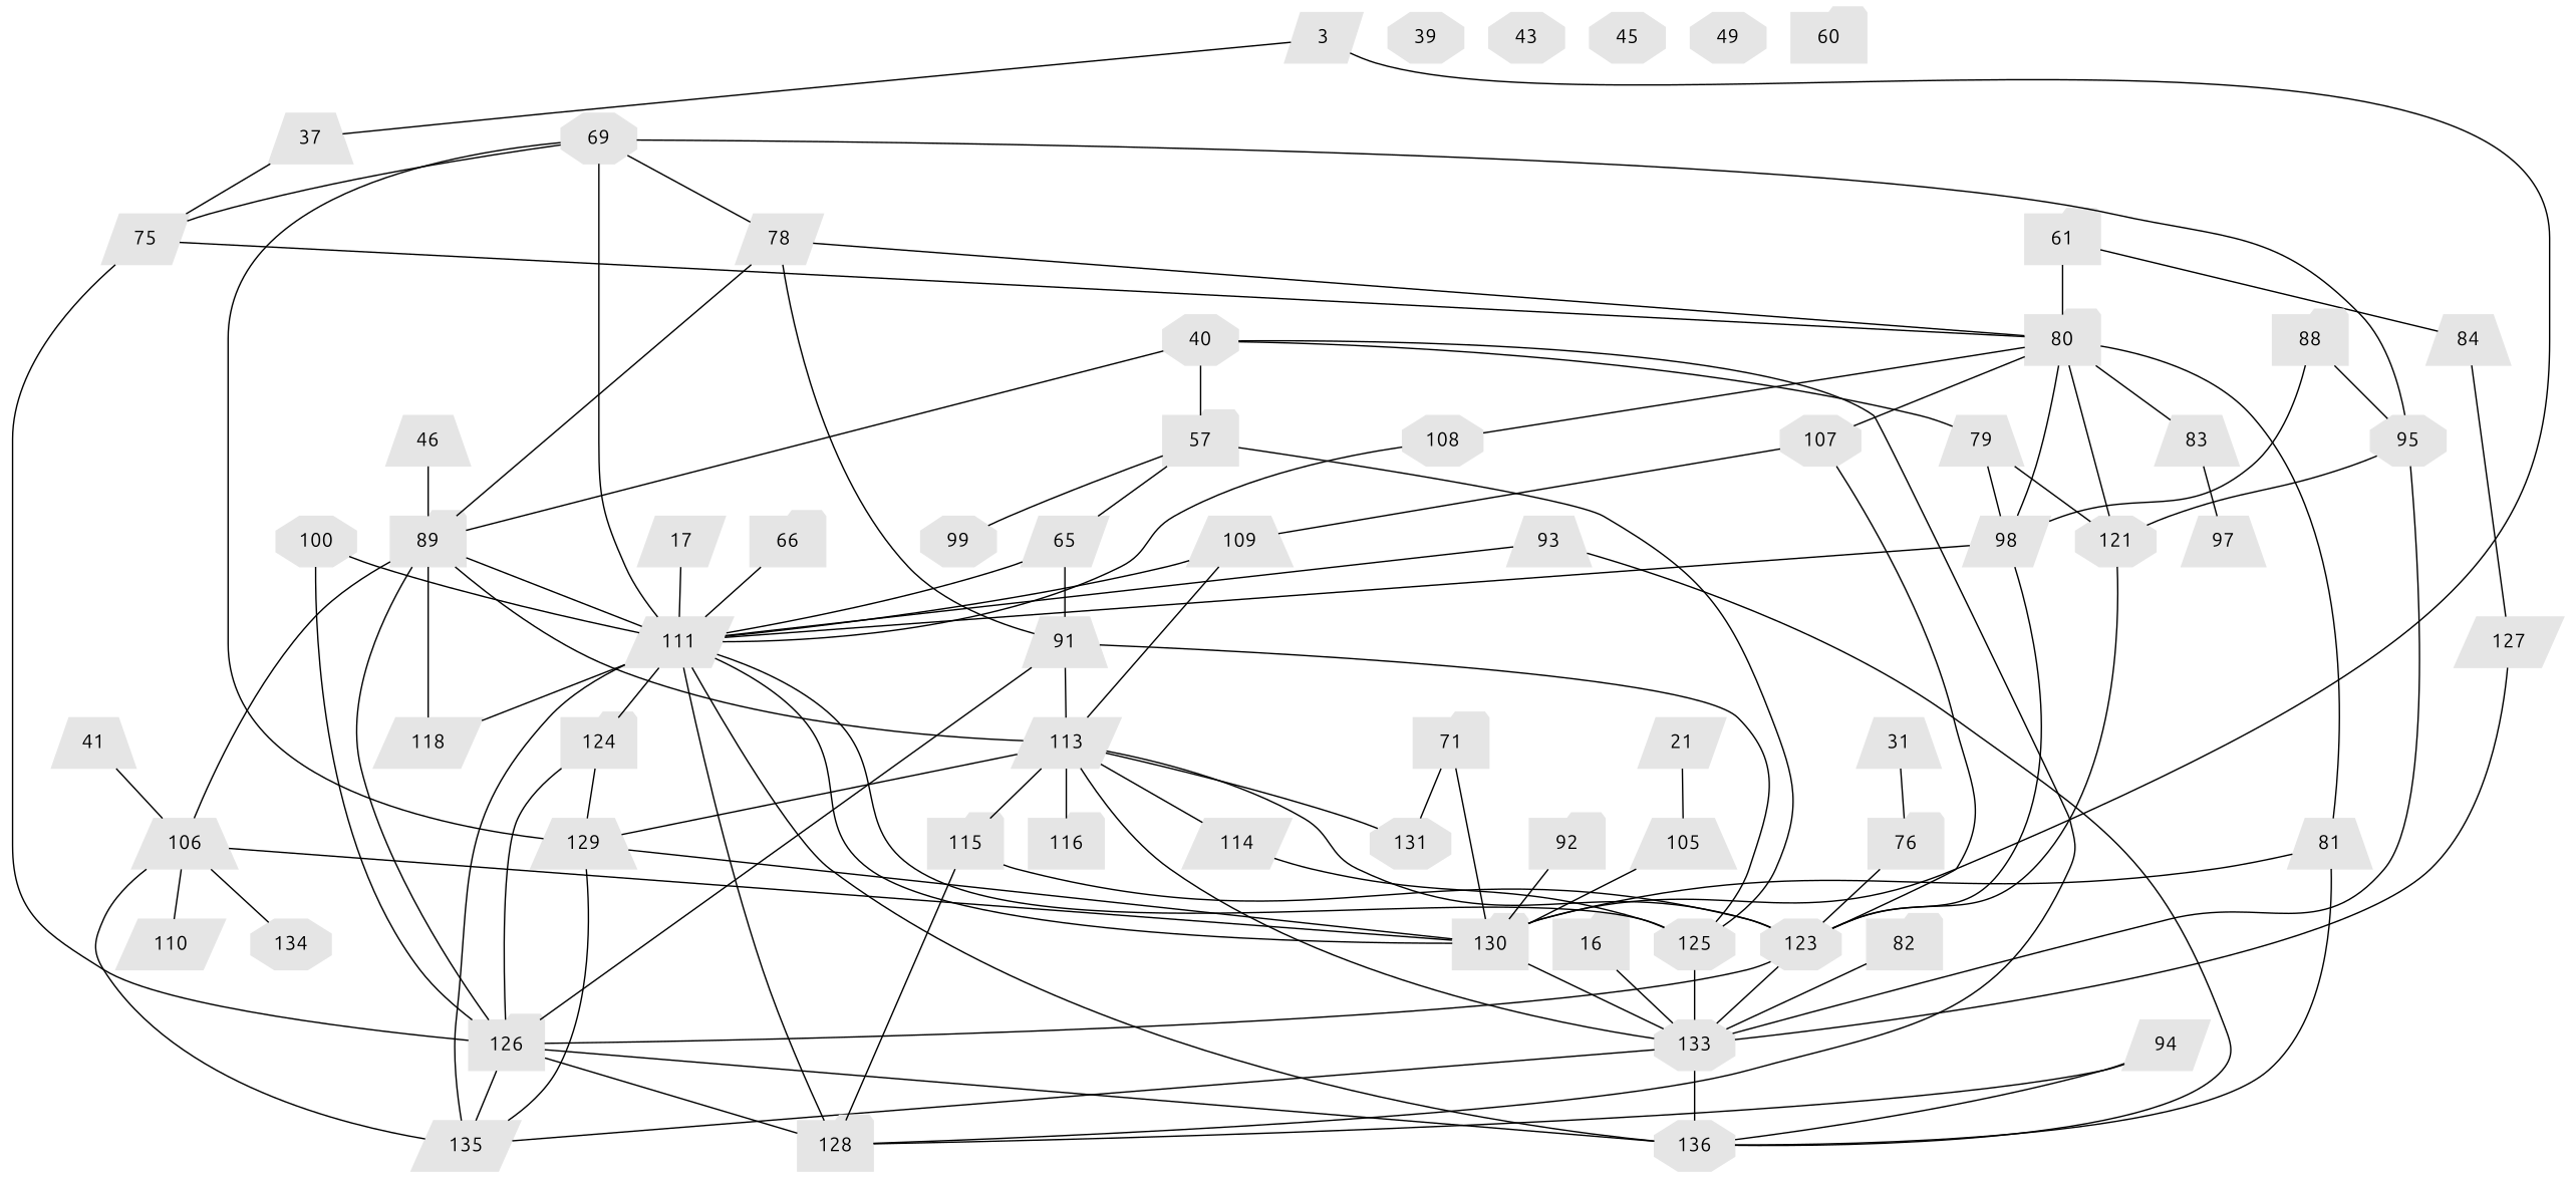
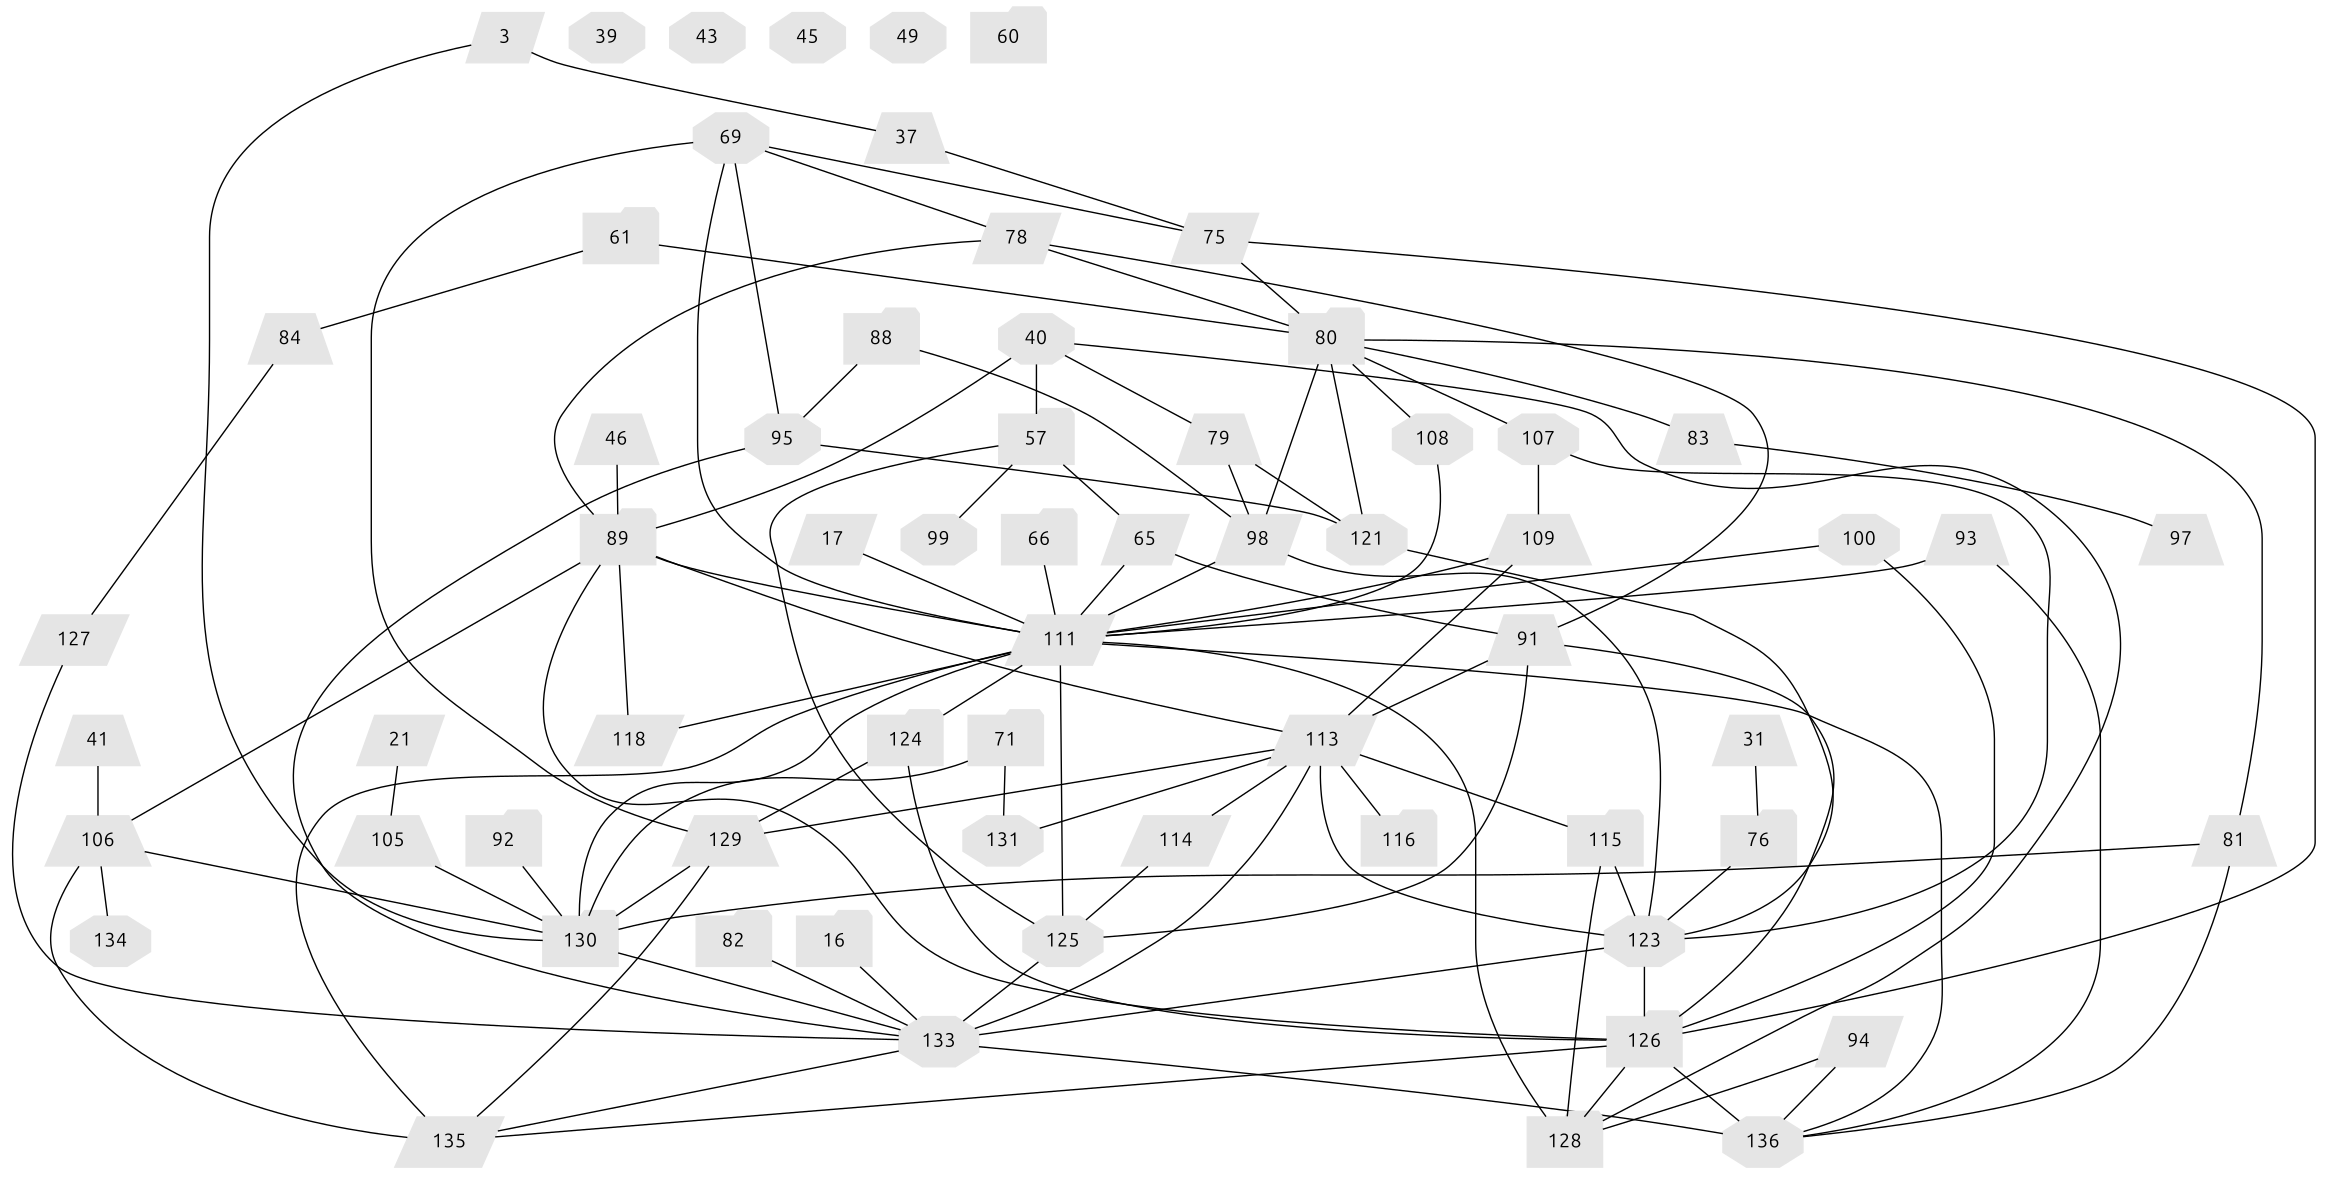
  graph {
    fontname=Ubuntu
    node [color=gray90 fontname=Ubuntu shape=folder style=filled]
    edge [fontname=Ubuntu]
    3 [shape=parallelogram]
    37 [shape=trapezium]
    130 [super="+120"]
    75 [shape=parallelogram]
    133 [shape=octagon super="+132+122"]
    136 [shape=octagon super="+14+112+59"]
    135 [shape=parallelogram super="+102+119"]
    16
    111 [shape=parallelogram super="+55+56+74"]
    128 [super="+86"]
    125 [shape=octagon super="+26"]
    118 [shape=parallelogram super="+42"]
    124
    17 [shape=parallelogram]
    21 [shape=parallelogram]
    105 [shape=trapezium]
    31 [shape=trapezium]
    76
    123 [shape=octagon super="+101"]
    80 [super="+44"]
    126 [super="+52+9+103"]
    39 [shape=octagon]
    40 [shape=octagon super="+23+30+33"]
    57
    79 [shape=trapezium]
    89 [super="+12+50"]
    65 [shape=parallelogram]
    99 [shape=octagon]
    98 [shape=parallelogram super="+7"]
    121 [shape=octagon super="+32"]
    106 [shape=trapezium super="+24"]
    113 [shape=parallelogram super="+104+58+87"]
-   110 [shape=parallelogram]
    134 [shape=octagon]
    41 [shape=trapezium]
    43 [shape=octagon]
    45 [shape=octagon]
    46 [shape=trapezium]
    49 [shape=octagon]
    91 [shape=trapezium]
    60
    61 [super="+54"]
    84 [shape=trapezium super="+19+77"]
    81 [shape=trapezium]
    83 [shape=trapezium]
    107 [shape=octagon super="+96"]
    108 [shape=octagon]
    127 [shape=parallelogram super="+62"]
    66
    69 [shape=octagon super="+64"]
    78 [shape=parallelogram super="+63"]
    95 [shape=octagon]
    129 [shape=trapezium super="+1+67"]
    71
    131 [shape=octagon]
    97 [shape=trapezium]
    109 [shape=trapezium super="+2"]
    82
    88
    114 [shape=parallelogram super="+51"]
    115 [super="+68"]
    116
    92
    93 [shape=trapezium]
    94 [shape=parallelogram]
    100 [shape=octagon]
    3 -- 37
    3 -- 130
    37 -- 75
    130 -- 133 [weight=4]
    75 -- 80
    75 -- 126
    133 -- 136 [weight=3]
    133 -- 135
    16 -- 133
    111 -- 130
    111 -- 136
    111 -- 135 [weight=2]
    111 -- 128 [weight=2]
    111 -- 125
    111 -- 118
    111 -- 124
    125 -- 133 [weight=2]
    124 -- 126
    124 -- 129
    17 -- 111
    21 -- 105
    105 -- 130
    31 -- 76
    76 -- 123
    123 -- 133 [weight=3]
    123 -- 126 [weight=2]
    80 -- 98
    80 -- 121
    80 -- 81
    80 -- 83
    80 -- 107
    80 -- 108
    126 -- 136
    126 -- 135 [weight=2]
    126 -- 128
    40 -- 128
    40 -- 57 [weight=2]
    40 -- 79
    40 -- 89
    57 -- 125
    57 -- 65
    57 -- 99
    79 -- 98
    79 -- 121
    89 -- 111
    89 -- 118 [weight=2]
    89 -- 126
    89 -- 106 [weight=2]
    89 -- 113
    65 -- 111
    65 -- 91
    98 -- 111
    98 -- 123
    121 -- 123
    106 -- 130
    106 -- 135 [weight=2]
-   106 -- 110
    106 -- 134
    113 -- 133 [weight=2]
    113 -- 123 [weight=2]
    113 -- 129
    113 -- 131
    113 -- 114
    113 -- 115 [weight=3]
    113 -- 116 [weight=2]
    41 -- 106
    46 -- 89
    91 -- 125
    91 -- 126
    91 -- 113
    61 -- 80 [weight=2]
    61 -- 84
    84 -- 127
    81 -- 130
    81 -- 136
    83 -- 97
    107 -- 123
    107 -- 109
    108 -- 111
    127 -- 133
    66 -- 111
    69 -- 75
    69 -- 111 [weight=2]
    69 -- 78
    69 -- 95
    69 -- 129
    78 -- 80
    78 -- 89
    78 -- 91
    95 -- 133
    95 -- 121
    129 -- 130
    129 -- 135
    71 -- 130
    71 -- 131
    109 -- 111
    109 -- 113
    82 -- 133 [weight=2]
    88 -- 98
    88 -- 95
    114 -- 125
    115 -- 128 [weight=2]
    115 -- 123
    92 -- 130
    93 -- 136
    93 -- 111
    94 -- 136
    94 -- 128
    100 -- 111
    100 -- 126
  }
